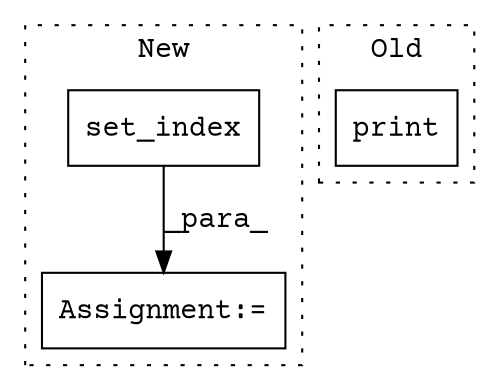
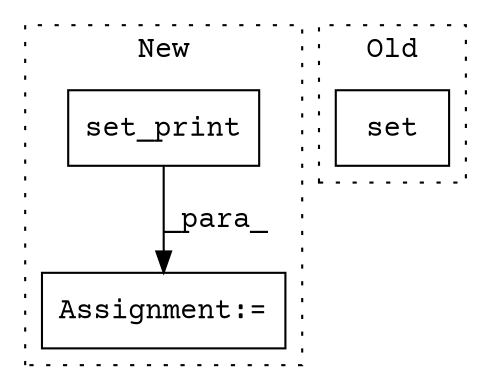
  digraph {
    fontname="Courier Prime"
    node [a=32 shape=box fontname="Courier Prime"]
-   n1 [l="10,1" label=set_index s="363,400"]
+   n1 [l="10,1" label=set_print s="363,400"]
    n2 [a=7 l=1 label="Assignment:=" s=439]
-   n3 [l="6,1" label=print s="222,232"]
+   n3 [l="6,1" label=set s="222,232"]
    subgraph cluster_1 {
      label=New
      style=dotted
      n1
      n2
    }
    subgraph cluster_2 {
      label=Old
      style=dotted
      n3
    }
    n1 -> n2 [label=_para_ fontname="Courier Prime"]
  }
